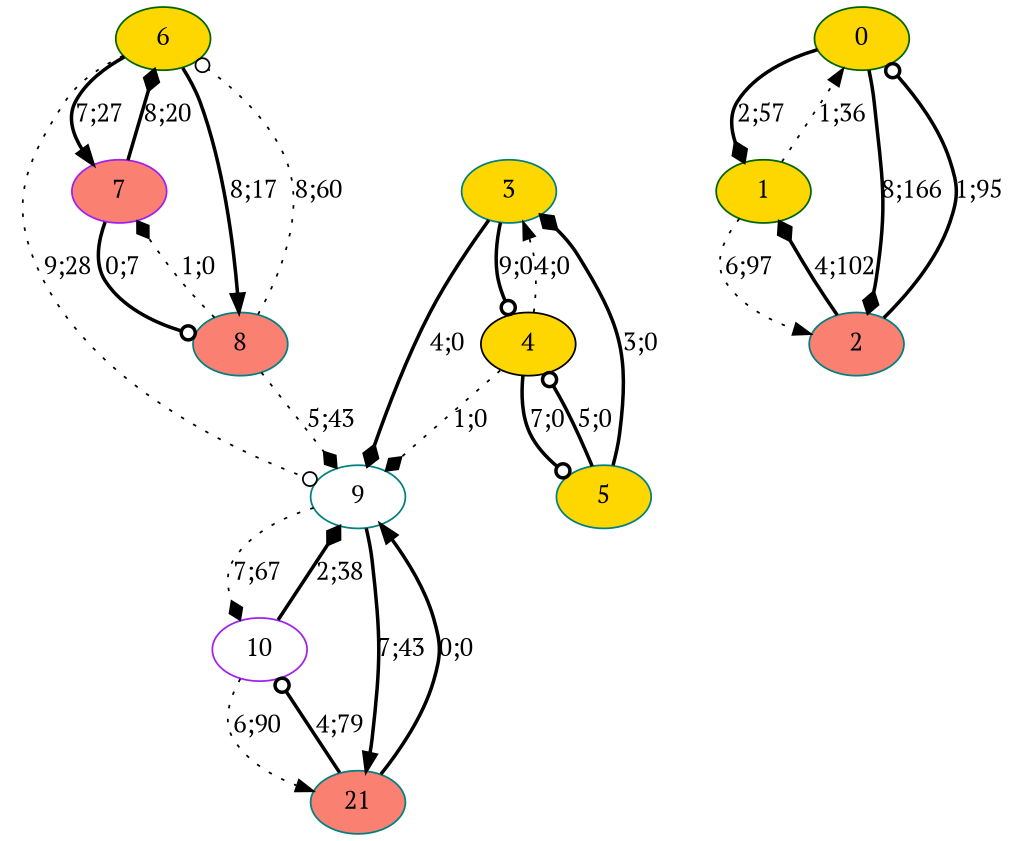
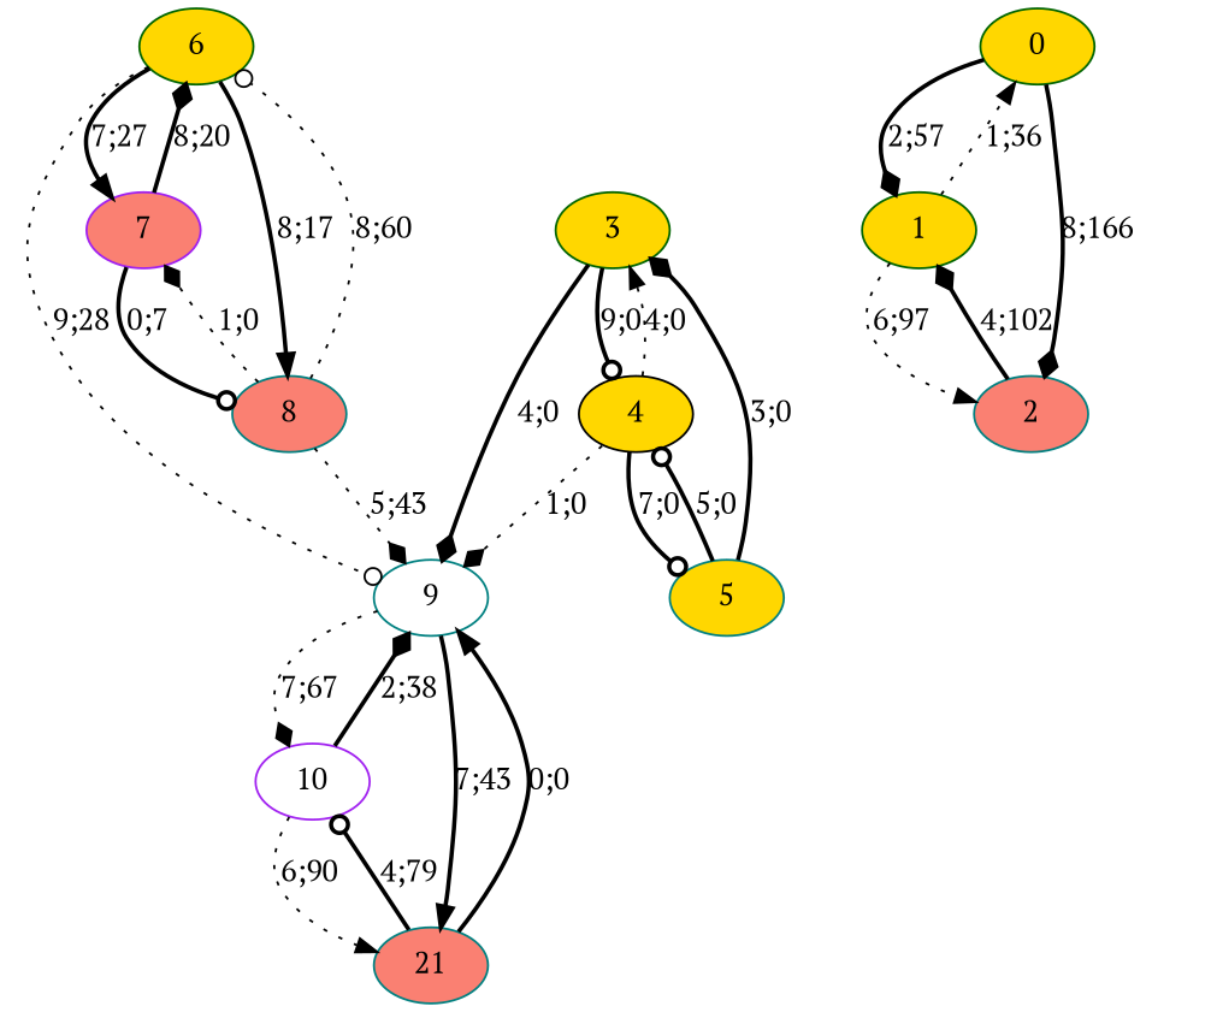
  digraph {
    fontname="PT Serif"
    node [color=teal fillcolor=gold fontname="PT Serif" style=filled]
    edge [arrowhead=diamond color=black fontname="PT Serif" style=bold]
    6 [color=darkgreen]
    9 [fillcolor=white]
    7 [color=purple fillcolor=salmon]
    8 [fillcolor=salmon]
    10 [color=purple fillcolor=white]
    n6 [fillcolor=salmon label=21]
    0 [color=darkgreen]
    1 [color=darkgreen]
    2 [fillcolor=salmon]
-   3
+   3 [color=darkgreen]
    4 [color=black]
    5
    6 -> 9 [arrowhead=odot label="9;28" style=dotted]
    6 -> 7 [arrowhead=normal label="7;27"]
    6 -> 8 [arrowhead=normal label="8;17"]
    9 -> 10 [label="7;67" style=dotted]
    9 -> n6 [arrowhead=normal label="7;43"]
    7 -> 6 [label="8;20"]
    7 -> 8 [arrowhead=odot label="0;7"]
    8 -> 6 [arrowhead=odot label="8;60" style=dotted]
    8 -> 9 [label="5;43" style=dotted]
    8 -> 7 [label="1;0" style=dotted]
    10 -> 9 [label="2;38"]
    10 -> n6 [arrowhead=normal label="6;90" style=dotted]
    n6 -> 9 [arrowhead=normal label="0;0"]
    n6 -> 10 [arrowhead=odot label="4;79"]
    0 -> 1 [label="2;57"]
    0 -> 2 [label="8;166"]
    1 -> 0 [arrowhead=normal label="1;36" style=dotted]
    1 -> 2 [arrowhead=normal label="6;97" style=dotted]
-   2 -> 0 [arrowhead=odot label="1;95"]
    2 -> 1 [label="4;102"]
    3 -> 9 [label="4;0"]
    3 -> 4 [arrowhead=odot label="9;0"]
    4 -> 9 [label="1;0" style=dotted]
    4 -> 3 [arrowhead=normal label="4;0" style=dotted]
    4 -> 5 [arrowhead=odot label="7;0"]
    5 -> 3 [label="3;0"]
    5 -> 4 [arrowhead=odot label="5;0"]
  }
